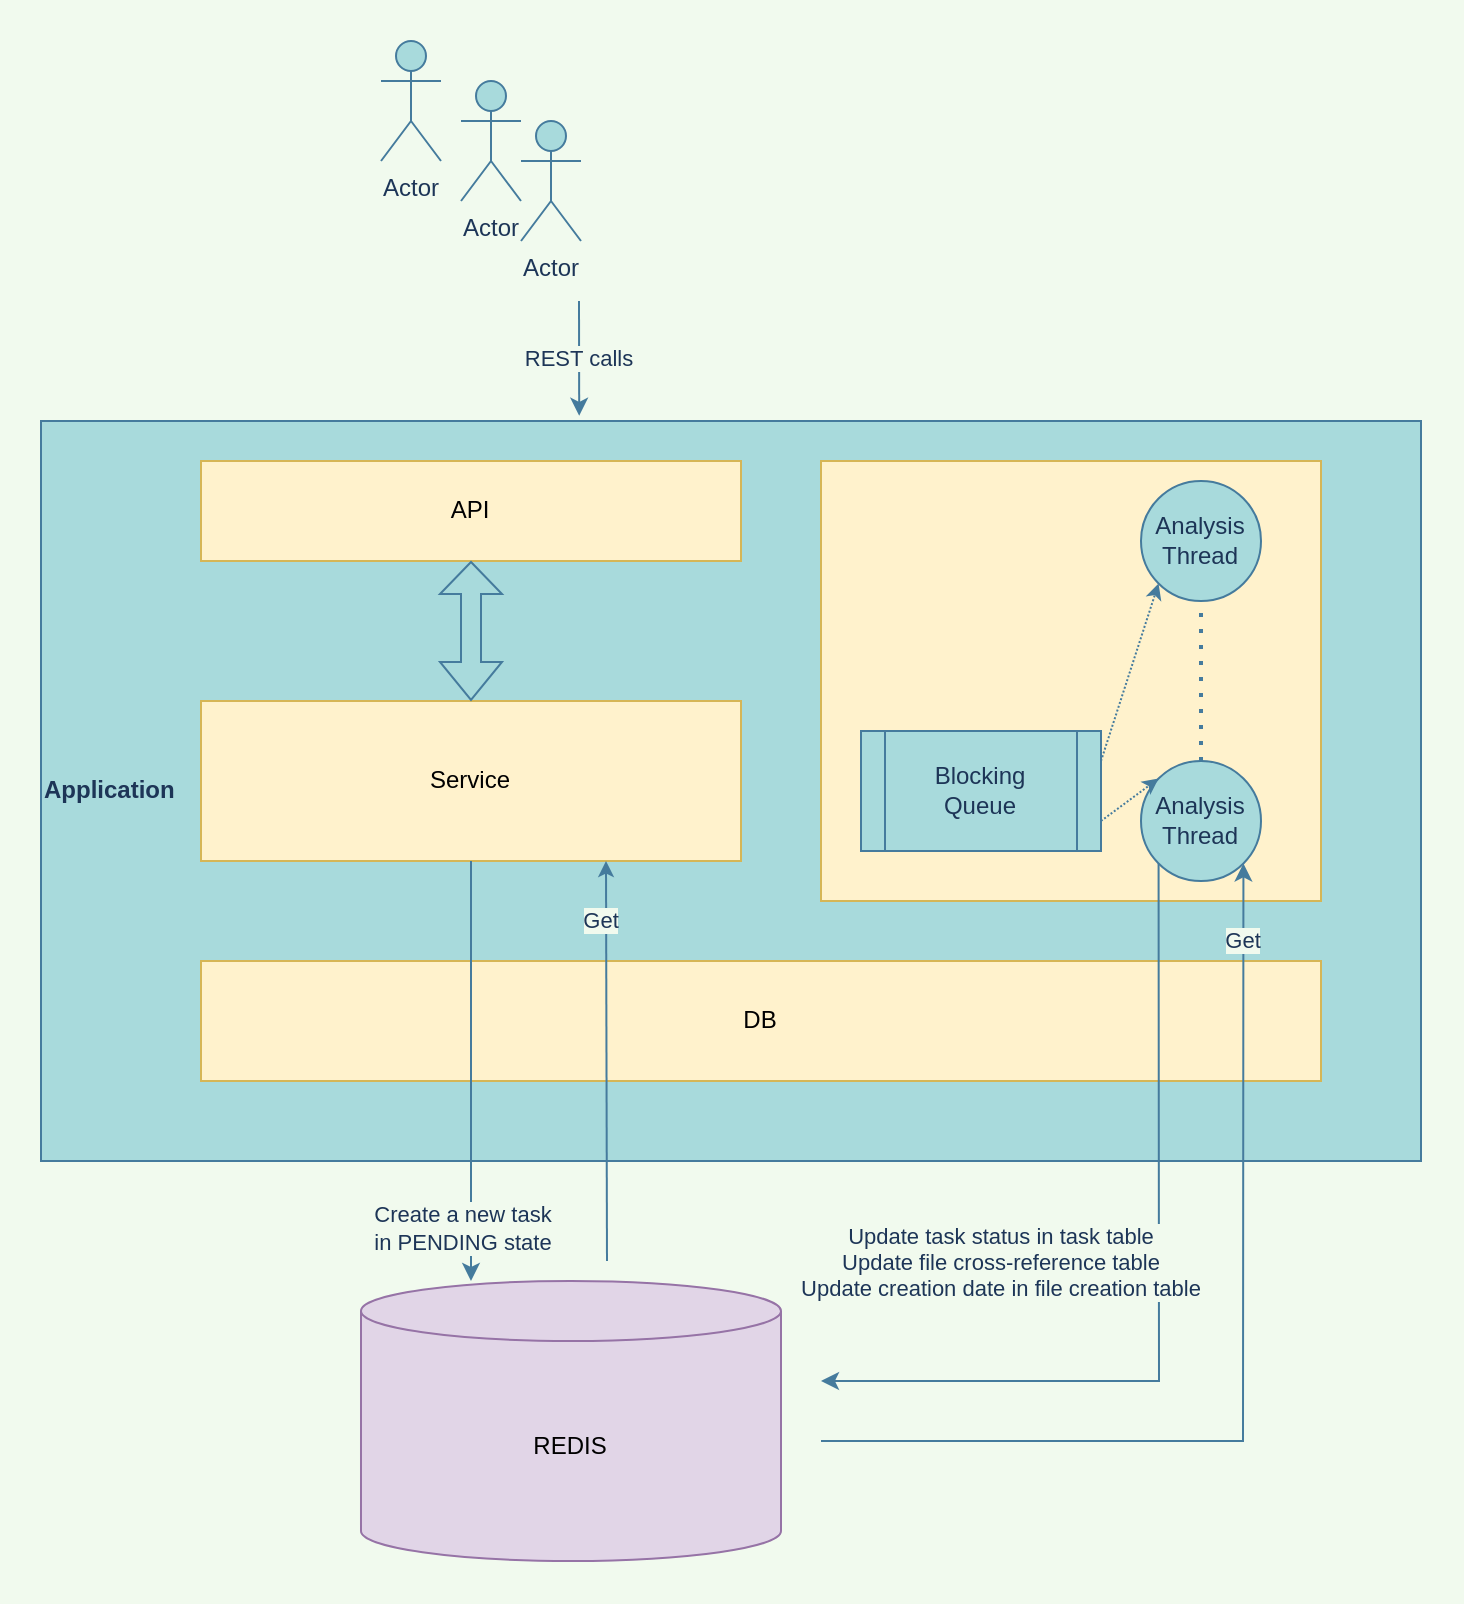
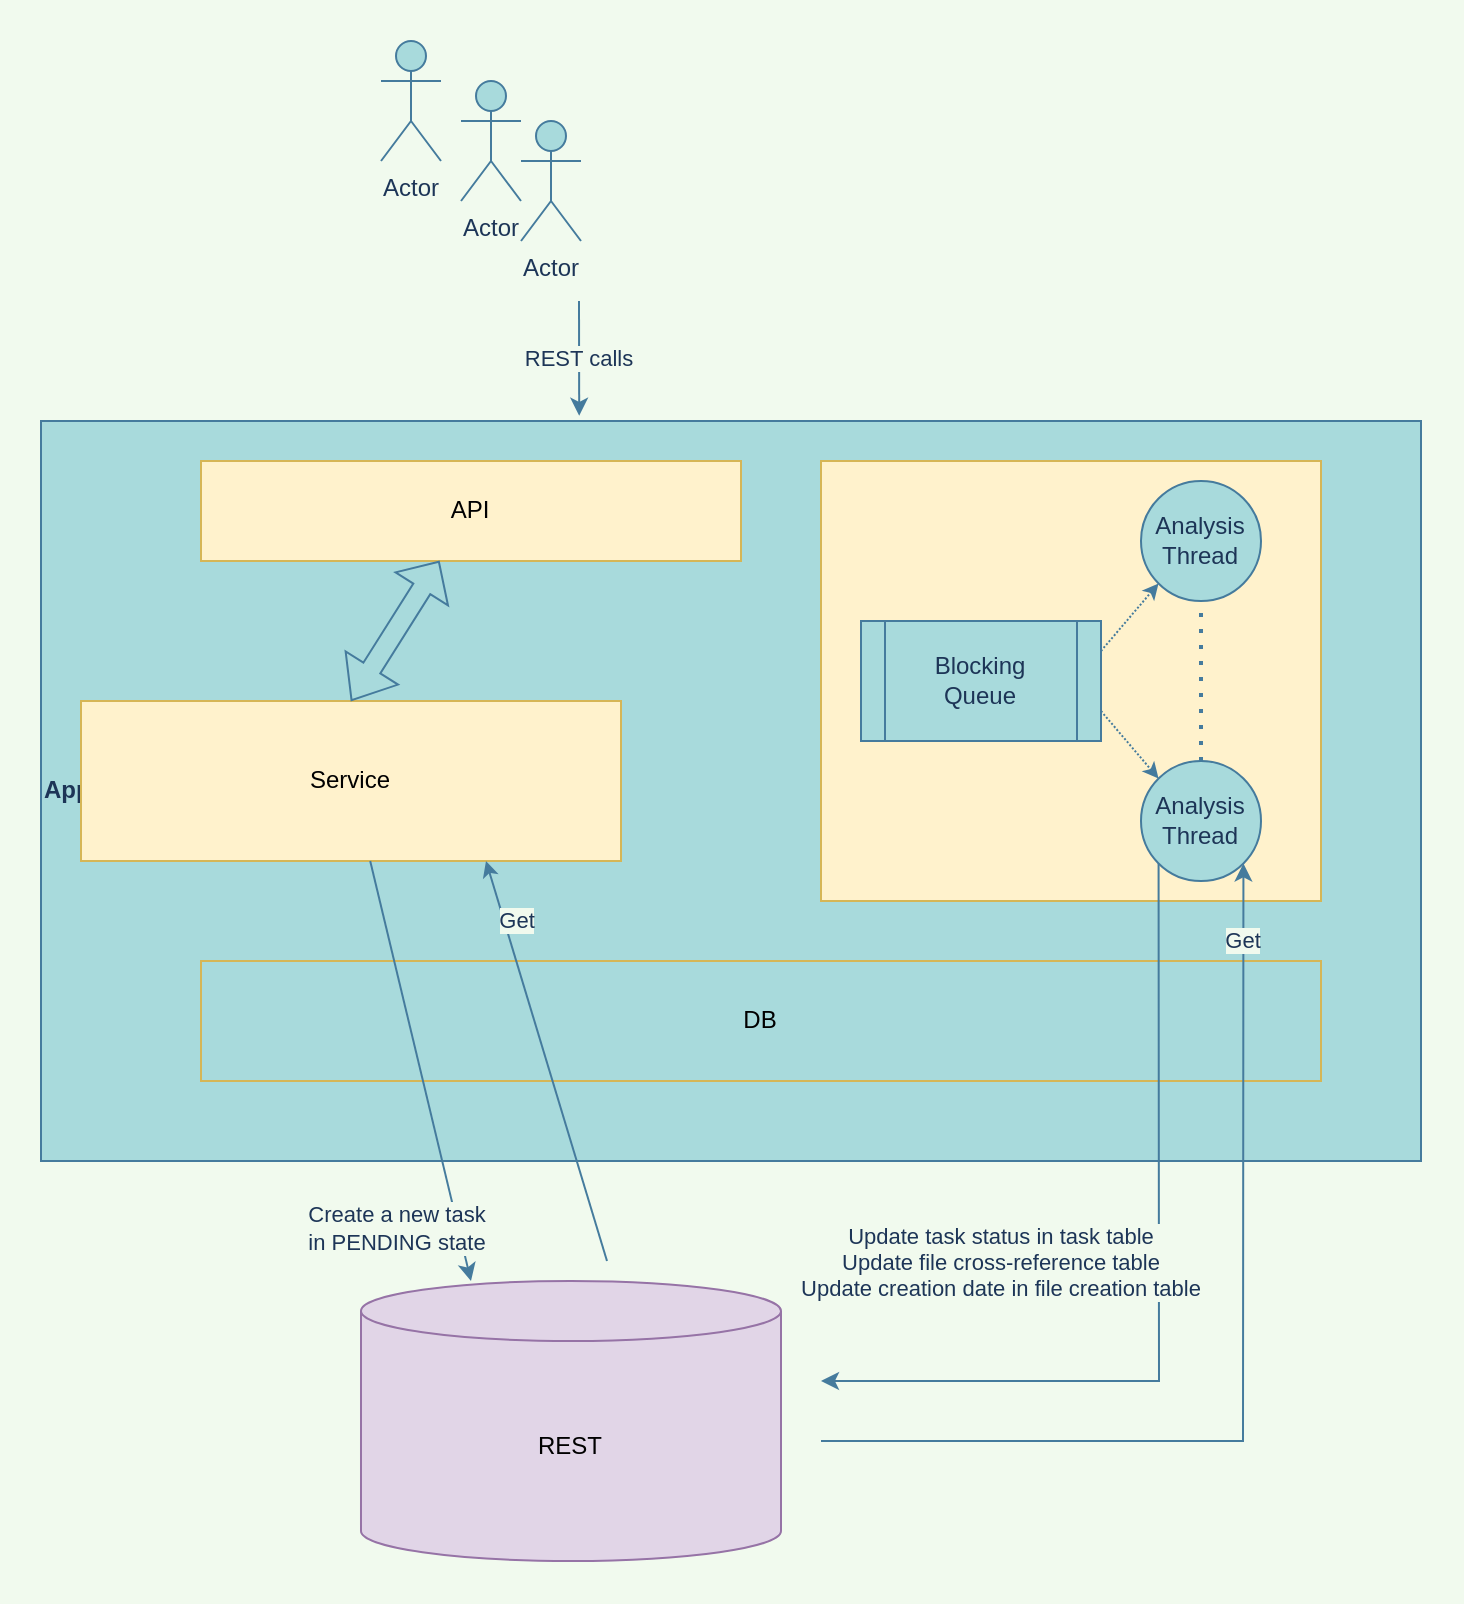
  <mxCell id="0" />
  <mxCell id="1" parent="0" />
  <mxCell id="2" value="&lt;div align=&quot;left&quot;&gt;&lt;b&gt;Application&lt;/b&gt;&lt;/div&gt;" style="rounded=0;whiteSpace=wrap;html=1;align=left;fillColor=#A8DADC;strokeColor=#457B9D;fontColor=#1D3557;" parent="1" vertex="1"><mxGeometry x="20" y="210" width="690" height="370" as="geometry" /></mxCell>
  <mxCell id="3" value="" style="rounded=0;whiteSpace=wrap;html=1;fillColor=#fff2cc;strokeColor=#d6b656;align=left;" parent="1" vertex="1"><mxGeometry x="410" y="230" width="250" height="220" as="geometry" /></mxCell>
  <mxCell id="4" value="API" style="rounded=0;whiteSpace=wrap;html=1;fillColor=#fff2cc;strokeColor=#d6b656;" parent="1" vertex="1"><mxGeometry x="100" y="230" width="270" height="50" as="geometry" /></mxCell>
  <mxCell id="5" value="&lt;div&gt;Analysis&lt;/div&gt;&lt;div&gt;Thread&lt;br&gt;&lt;/div&gt;" style="ellipse;whiteSpace=wrap;html=1;aspect=fixed;fillColor=#A8DADC;strokeColor=#457B9D;fontColor=#1D3557;" parent="1" vertex="1"><mxGeometry x="570" y="380" width="60" height="60" as="geometry" /></mxCell>
  <mxCell id="6" value="Actor" style="shape=umlActor;verticalLabelPosition=bottom;verticalAlign=top;html=1;outlineConnect=0;fillColor=#A8DADC;strokeColor=#457B9D;fontColor=#1D3557;" parent="1" vertex="1"><mxGeometry x="260" y="60" width="30" height="60" as="geometry" /></mxCell>
  <mxCell id="7" value="Actor" style="shape=umlActor;verticalLabelPosition=bottom;verticalAlign=top;html=1;outlineConnect=0;fillColor=#A8DADC;strokeColor=#457B9D;fontColor=#1D3557;" parent="1" vertex="1"><mxGeometry x="230" y="40" width="30" height="60" as="geometry" /></mxCell>
- <mxCell id="8" value="Service" style="rounded=0;whiteSpace=wrap;html=1;fillColor=#fff2cc;strokeColor=#d6b656;" parent="1" vertex="1"><mxGeometry x="100" y="350" width="270" height="80" as="geometry" /></mxCell>
- <mxCell id="9" value="REDIS" style="shape=cylinder3;whiteSpace=wrap;html=1;boundedLbl=1;backgroundOutline=1;size=15;fillColor=#e1d5e7;strokeColor=#9673a6;" parent="1" vertex="1"><mxGeometry x="180" y="640" width="210" height="140" as="geometry" /></mxCell>
+ <mxCell id="8" value="Service" style="rounded=0;whiteSpace=wrap;html=1;fillColor=#fff2cc;strokeColor=#d6b656;" parent="1" vertex="1"><mxGeometry x="40" y="350" width="270" height="80" as="geometry" /></mxCell>
+ <mxCell id="9" value="REST" style="shape=cylinder3;whiteSpace=wrap;html=1;boundedLbl=1;backgroundOutline=1;size=15;fillColor=#e1d5e7;strokeColor=#9673a6;" parent="1" vertex="1"><mxGeometry x="180" y="640" width="210" height="140" as="geometry" /></mxCell>
  <mxCell id="10" value="&lt;div&gt;REST calls&lt;/div&gt;" style="endArrow=classic;html=1;rounded=0;entryX=0.39;entryY=-0.007;entryDx=0;entryDy=0;entryPerimeter=0;labelBackgroundColor=#F1FAEE;strokeColor=#457B9D;fontColor=#1D3557;" parent="1" target="2" edge="1"><mxGeometry width="50" height="50" relative="1" as="geometry"><mxPoint x="289" y="150" as="sourcePoint" /><mxPoint x="270" y="130" as="targetPoint" /></mxGeometry></mxCell>
  <mxCell id="11" value="Actor" style="shape=umlActor;verticalLabelPosition=bottom;verticalAlign=top;html=1;outlineConnect=0;fillColor=#A8DADC;strokeColor=#457B9D;fontColor=#1D3557;" parent="1" vertex="1"><mxGeometry x="190" y="20" width="30" height="60" as="geometry" /></mxCell>
  <mxCell id="12" value="" style="shape=flexArrow;endArrow=classic;startArrow=classic;html=1;rounded=0;exitX=0.5;exitY=0;exitDx=0;exitDy=0;strokeWidth=1;endSize=5;labelBackgroundColor=#F1FAEE;strokeColor=#457B9D;fontColor=#1D3557;" parent="1" source="8" target="4" edge="1"><mxGeometry width="100" height="100" relative="1" as="geometry"><mxPoint x="200" y="350" as="sourcePoint" /><mxPoint x="300" y="250" as="targetPoint" /></mxGeometry></mxCell>
- <mxCell id="13" value="DB" style="rounded=0;whiteSpace=wrap;html=1;fillColor=#fff2cc;strokeColor=#d6b656;" parent="1" vertex="1"><mxGeometry x="100" y="480" width="560" height="60" as="geometry" /></mxCell>
+ <mxCell id="13" value="DB" style="rounded=0;whiteSpace=wrap;html=1;fillColor=#a8dadc;strokeColor=#d6b656;" parent="1" vertex="1"><mxGeometry x="100" y="480" width="560" height="60" as="geometry" /></mxCell>
  <mxCell id="14" value="" style="endArrow=classic;html=1;rounded=0;labelBackgroundColor=#F1FAEE;strokeColor=#457B9D;fontColor=#1D3557;" parent="1" source="8" edge="1"><mxGeometry width="50" height="50" relative="1" as="geometry"><mxPoint x="90" y="590" as="sourcePoint" /><mxPoint x="235" y="640" as="targetPoint" /></mxGeometry></mxCell>
  <mxCell id="15" value="Create a new task &lt;br&gt;in PENDING state" style="edgeLabel;html=1;align=center;verticalAlign=middle;resizable=0;points=[];labelBackgroundColor=#F1FAEE;fontColor=#1D3557;" parent="14" vertex="1" connectable="0"><mxGeometry x="-0.305" y="-3" relative="1" as="geometry"><mxPoint x="-2" y="110" as="offset" /></mxGeometry></mxCell>
  <mxCell id="16" value="" style="endArrow=classic;html=1;rounded=0;endSize=5;strokeWidth=1;entryX=0.75;entryY=1;entryDx=0;entryDy=0;labelBackgroundColor=#F1FAEE;strokeColor=#457B9D;fontColor=#1D3557;" parent="1" target="8" edge="1"><mxGeometry width="50" height="50" relative="1" as="geometry"><mxPoint x="303" y="630" as="sourcePoint" /><mxPoint x="310" y="560" as="targetPoint" /><Array as="points" /></mxGeometry></mxCell>
  <mxCell id="17" value="Get " style="edgeLabel;html=1;align=center;verticalAlign=middle;resizable=0;points=[];labelBackgroundColor=#F1FAEE;fontColor=#1D3557;" parent="16" vertex="1" connectable="0"><mxGeometry x="0.399" y="-1" relative="1" as="geometry"><mxPoint x="-4" y="-30" as="offset" /></mxGeometry></mxCell>
  <mxCell id="18" value="&lt;div&gt;Analysis&lt;/div&gt;&lt;div&gt;Thread&lt;br&gt;&lt;/div&gt;" style="ellipse;whiteSpace=wrap;html=1;aspect=fixed;fillColor=#A8DADC;strokeColor=#457B9D;fontColor=#1D3557;" parent="1" vertex="1"><mxGeometry x="570" y="240" width="60" height="60" as="geometry" /></mxCell>
  <mxCell id="19" value="" style="endArrow=none;dashed=1;html=1;dashPattern=1 3;strokeWidth=2;rounded=0;startArrow=none;labelBackgroundColor=#F1FAEE;strokeColor=#457B9D;fontColor=#1D3557;" parent="1" source="5" target="18" edge="1"><mxGeometry width="50" height="50" relative="1" as="geometry"><mxPoint x="460" y="449.5" as="sourcePoint" /><mxPoint x="360" y="449.5" as="targetPoint" /></mxGeometry></mxCell>
- <mxCell id="20" value="&lt;div&gt;Blocking &lt;br&gt;&lt;/div&gt;&lt;div&gt;Queue&lt;/div&gt;" style="shape=process;whiteSpace=wrap;html=1;backgroundOutline=1;fillColor=#A8DADC;strokeColor=#457B9D;fontColor=#1D3557;" parent="1" vertex="1"><mxGeometry x="430" y="365" width="120" height="60" as="geometry" /></mxCell>
+ <mxCell id="20" value="&lt;div&gt;Blocking &lt;br&gt;&lt;/div&gt;&lt;div&gt;Queue&lt;/div&gt;" style="shape=process;whiteSpace=wrap;html=1;backgroundOutline=1;fillColor=#A8DADC;strokeColor=#457B9D;fontColor=#1D3557;" parent="1" vertex="1"><mxGeometry x="430" y="310" width="120" height="60" as="geometry" /></mxCell>
  <mxCell id="21" value="" style="endArrow=classic;html=1;rounded=0;endSize=5;strokeWidth=1;entryX=0;entryY=1;entryDx=0;entryDy=0;exitX=1;exitY=0.25;exitDx=0;exitDy=0;dashed=1;dashPattern=1 1;endFill=1;labelBackgroundColor=#F1FAEE;strokeColor=#457B9D;fontColor=#1D3557;" parent="1" source="20" target="18" edge="1"><mxGeometry width="50" height="50" relative="1" as="geometry"><mxPoint x="580" y="380" as="sourcePoint" /><mxPoint x="630" y="330" as="targetPoint" /></mxGeometry></mxCell>
  <mxCell id="22" value="" style="endArrow=classic;html=1;rounded=0;endSize=5;strokeWidth=1;entryX=0;entryY=0;entryDx=0;entryDy=0;exitX=1;exitY=0.75;exitDx=0;exitDy=0;dashed=1;dashPattern=1 1;endFill=1;labelBackgroundColor=#F1FAEE;strokeColor=#457B9D;fontColor=#1D3557;" parent="1" source="20" target="5" edge="1"><mxGeometry width="50" height="50" relative="1" as="geometry"><mxPoint x="600" y="335" as="sourcePoint" /><mxPoint x="628.787" y="301.213" as="targetPoint" /></mxGeometry></mxCell>
  <mxCell id="23" value="" style="endArrow=classic;html=1;rounded=0;exitX=0;exitY=1;exitDx=0;exitDy=0;labelBackgroundColor=#F1FAEE;strokeColor=#457B9D;fontColor=#1D3557;" edge="1" parent="1" source="5"><mxGeometry width="50" height="50" relative="1" as="geometry"><mxPoint x="420" y="710" as="sourcePoint" /><mxPoint x="410" y="690" as="targetPoint" /><Array as="points"><mxPoint x="579" y="690" /></Array></mxGeometry></mxCell>
  <mxCell id="24" value="Update task status in task table&lt;br&gt;&lt;div&gt;Update file cross-reference table&lt;/div&gt;&lt;div&gt;Update creation date in file creation table&lt;/div&gt;" style="edgeLabel;html=1;align=center;verticalAlign=middle;resizable=0;points=[];labelBackgroundColor=#F1FAEE;fontColor=#1D3557;" vertex="1" connectable="0" parent="23"><mxGeometry x="-0.056" y="2" relative="1" as="geometry"><mxPoint x="-81" y="-3" as="offset" /></mxGeometry></mxCell>
  <mxCell id="25" value="" style="endArrow=classic;html=1;rounded=0;strokeWidth=1;entryX=1;entryY=1;entryDx=0;entryDy=0;labelBackgroundColor=#F1FAEE;strokeColor=#457B9D;fontColor=#1D3557;" edge="1" parent="1" target="5"><mxGeometry width="50" height="50" relative="1" as="geometry"><mxPoint x="410" y="720" as="sourcePoint" /><mxPoint x="450" y="730" as="targetPoint" /><Array as="points"><mxPoint x="621" y="720" /></Array></mxGeometry></mxCell>
  <mxCell id="26" value="Get" style="edgeLabel;html=1;align=center;verticalAlign=middle;resizable=0;points=[];labelBackgroundColor=#F1FAEE;fontColor=#1D3557;" vertex="1" connectable="0" parent="25"><mxGeometry x="0.899" y="1" relative="1" as="geometry"><mxPoint y="14" as="offset" /></mxGeometry></mxCell>
